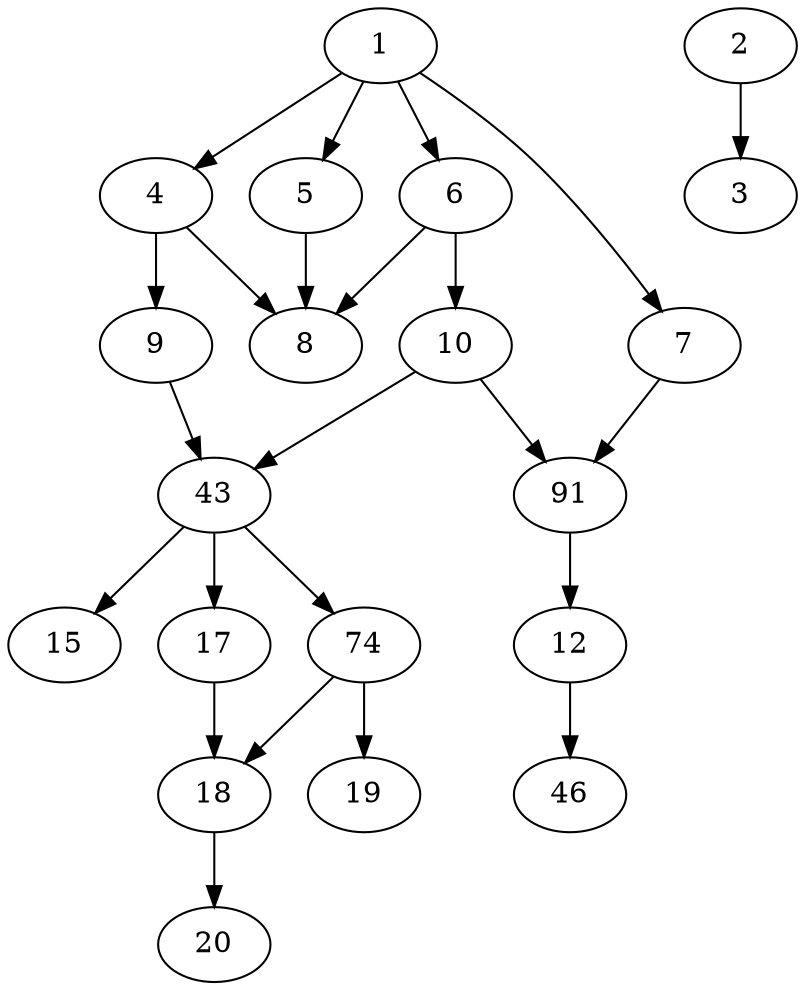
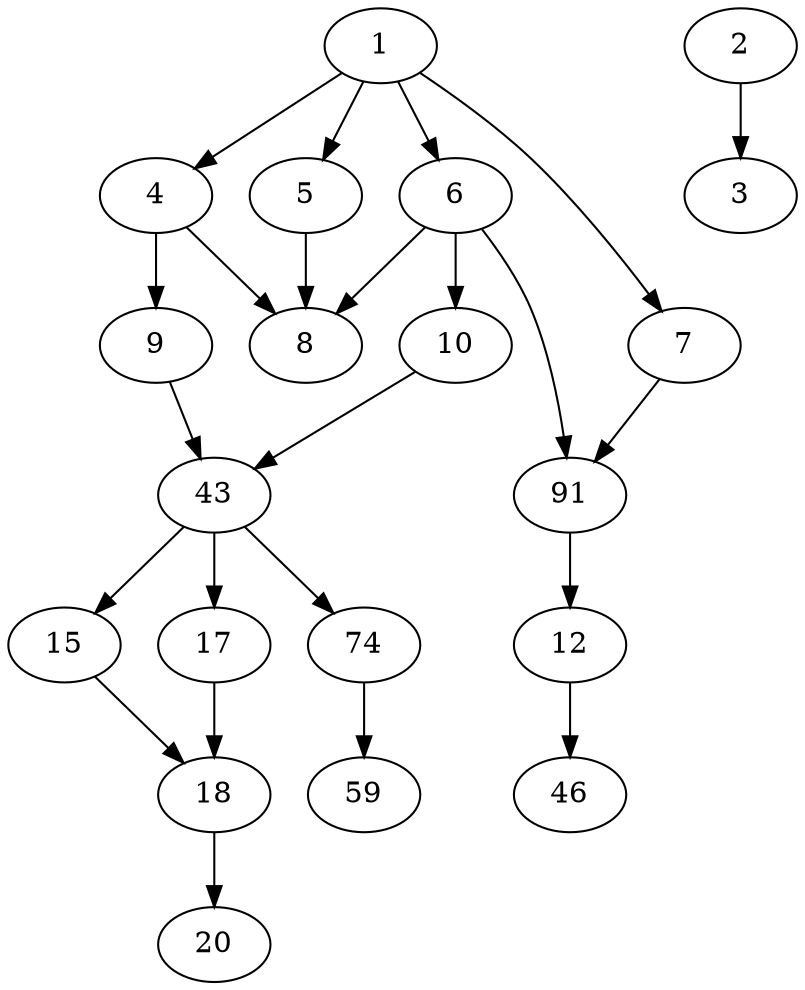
  digraph {
    node [alpha=0.07]
    1 [alpha=0.11 expect_size=36409344]
    4 [alpha=0.04 expect_size=16593920]
    5 [alpha=0.13 expect_size=27451392]
    6 [alpha=0.13 expect_size=18865152]
    7 [alpha=0.03 expect_size=44123136]
    8 [alpha=0.13 expect_size=48932864]
    9 [expect_size=51889152]
    10 [alpha=0.10 expect_size=13318144]
    n9 [alpha=0.12 expect_size=36787200 label=91]
    n10 [alpha=0.04 expect_size=40035328 label=43]
    12 [alpha=0.10 expect_size=15588352]
    2 [alpha=0.10 expect_size=36438016]
    3 [expect_size=28331008]
    n14 [alpha=0.08 expect_size=50153472 label=46]
    n15 [expect_size=9756672 label=74]
    15 [alpha=0.05 expect_size=19091456]
    17 [expect_size=33182720]
-   19 [alpha=0.14 expect_size=26009600]
+   19 [alpha=0.14 expect_size=26009600 label=59]
    18 [alpha=0.12 expect_size=41400320]
    20 [alpha=0.08 expect_size=42442752]
    1 -> 4
    1 -> 5
    1 -> 6
    1 -> 7
    4 -> 8
    4 -> 9
    5 -> 8
    6 -> 8
    6 -> 10
-   10 -> n9
+   6 -> n9
    7 -> n9
    9 -> n10
    10 -> n10
    n9 -> 12
    n10 -> n15
    n10 -> 15
    n10 -> 17
    12 -> n14
    2 -> 3
    n15 -> 19
-   n15 -> 18
+   15 -> 18
    17 -> 18
    18 -> 20
  }
